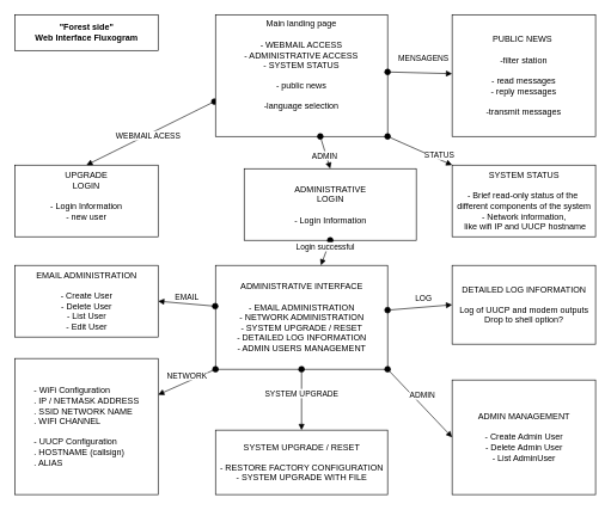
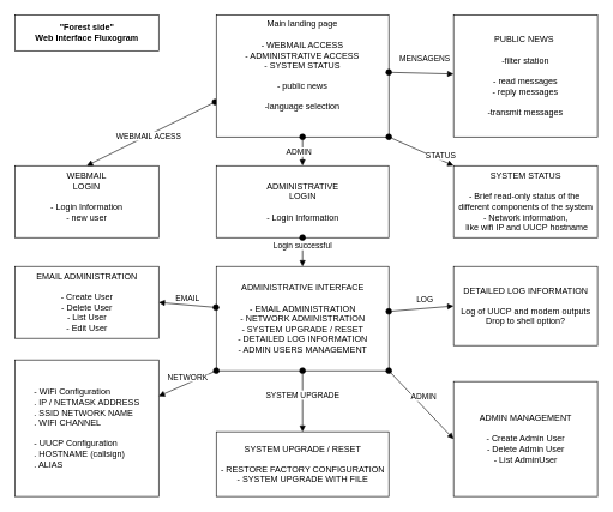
  <mxCell id="0" />
  <mxCell id="1" parent="0" />
- <mxCell id="2" value="&lt;div&gt;UPGRADE&lt;/div&gt;&lt;div&gt;LOGIN&lt;br&gt;&lt;/div&gt;&lt;div&gt;&lt;br&gt;&lt;/div&gt;&lt;div&gt;- Login Information&lt;/div&gt;&lt;div&gt;&lt;div&gt;- new user&lt;/div&gt;&lt;div&gt;&lt;br&gt;&lt;/div&gt;&lt;/div&gt;" style="rounded=0;whiteSpace=wrap;html=1;" parent="1" vertex="1"><mxGeometry x="20" y="230" width="200" height="100" as="geometry" /></mxCell>
+ <mxCell id="2" value="&lt;div&gt;WEBMAIL&lt;/div&gt;&lt;div&gt;LOGIN&lt;br&gt;&lt;/div&gt;&lt;div&gt;&lt;br&gt;&lt;/div&gt;&lt;div&gt;- Login Information&lt;/div&gt;&lt;div&gt;&lt;div&gt;- new user&lt;/div&gt;&lt;div&gt;&lt;br&gt;&lt;/div&gt;&lt;/div&gt;" style="rounded=0;whiteSpace=wrap;html=1;" parent="1" vertex="1"><mxGeometry x="20" y="230" width="200" height="100" as="geometry" /></mxCell>
  <mxCell id="3" value="&lt;div&gt;WEBMAIL ACESS&lt;/div&gt;" style="html=1;verticalAlign=bottom;startArrow=oval;startFill=1;endArrow=block;startSize=8;exitX=-0.007;exitY=0.714;exitDx=0;exitDy=0;entryX=0.5;entryY=0;entryDx=0;entryDy=0;exitPerimeter=0;" parent="1" source="21" target="2" edge="1"><mxGeometry x="0.085" y="9" width="60" relative="1" as="geometry"><mxPoint x="920" y="470" as="sourcePoint" /><mxPoint x="980" y="470" as="targetPoint" /><mxPoint as="offset" /></mxGeometry></mxCell>
  <mxCell id="4" value="&lt;div&gt;SYSTEM STATUS&lt;/div&gt;&lt;div&gt;&lt;br&gt;&lt;/div&gt;&lt;div&gt;- Brief read-only status of the&amp;nbsp;&lt;/div&gt;&lt;div&gt;different components of the system&lt;/div&gt;&lt;div&gt;- Network information,&lt;/div&gt;&lt;div&gt;&amp;nbsp;like wifi IP and UUCP hostname&lt;br&gt;&lt;/div&gt;" style="html=1;" parent="1" vertex="1"><mxGeometry x="630" y="230" width="200" height="100" as="geometry" /></mxCell>
  <mxCell id="5" value="&lt;div&gt;ADMINISTRATIVE INTERFACE&lt;/div&gt;&lt;div&gt;&lt;br&gt;&lt;/div&gt;&lt;div&gt;- EMAIL ADMINISTRATION&lt;/div&gt;&lt;div&gt;- NETWORK ADMINISTRATION&lt;/div&gt;&lt;div&gt;- SYSTEM UPGRADE / RESET&lt;br&gt;&lt;/div&gt;&lt;div&gt;- DETAILED LOG INFORMATION&lt;/div&gt;&lt;div&gt;- ADMIN USERS MANAGEMENT&lt;br&gt;&lt;/div&gt;" style="html=1;" parent="1" vertex="1"><mxGeometry x="300" y="370" width="240" height="145" as="geometry" /></mxCell>
- <mxCell id="6" value="&lt;div&gt;ADMINISTRATIVE&lt;/div&gt;&lt;div&gt;LOGIN&lt;/div&gt;&lt;div&gt;&lt;br&gt;&lt;/div&gt;&lt;div&gt;- Login Information&lt;br&gt;&lt;/div&gt;" style="html=1;" parent="1" vertex="1"><mxGeometry x="340" y="235" width="240" height="100" as="geometry" /></mxCell>
+ <mxCell id="6" value="&lt;div&gt;ADMINISTRATIVE&lt;/div&gt;&lt;div&gt;LOGIN&lt;/div&gt;&lt;div&gt;&lt;br&gt;&lt;/div&gt;&lt;div&gt;- Login Information&lt;br&gt;&lt;/div&gt;" style="html=1;" parent="1" vertex="1"><mxGeometry x="300" y="230" width="240" height="100" as="geometry" /></mxCell>
  <mxCell id="7" value="&lt;div&gt;Login successful&lt;/div&gt;" style="html=1;verticalAlign=bottom;startArrow=oval;startFill=1;endArrow=block;startSize=8;exitX=0.5;exitY=1;exitDx=0;exitDy=0;" parent="1" source="6" target="5" edge="1"><mxGeometry width="60" relative="1" as="geometry"><mxPoint x="184.264" y="250" as="sourcePoint" /><mxPoint x="801.25" y="501" as="targetPoint" /></mxGeometry></mxCell>
  <mxCell id="8" value="&lt;b&gt;&quot;Forest side&quot; &lt;br&gt;Web Interface Fluxogram&lt;/b&gt;" style="html=1;" parent="1" vertex="1"><mxGeometry x="20" y="20" width="200" height="50" as="geometry" /></mxCell>
  <mxCell id="9" value="&lt;div&gt;EMAIL&lt;/div&gt;" style="html=1;verticalAlign=bottom;startArrow=oval;startFill=1;endArrow=block;startSize=8;exitX=-0.002;exitY=0.393;exitDx=0;exitDy=0;entryX=1;entryY=0.5;entryDx=0;entryDy=0;exitPerimeter=0;" parent="1" source="5" target="10" edge="1"><mxGeometry width="60" relative="1" as="geometry"><mxPoint x="871.25" y="471" as="sourcePoint" /><mxPoint x="1041.25" y="391" as="targetPoint" /></mxGeometry></mxCell>
  <mxCell id="10" value="&lt;div&gt;EMAIL ADMINISTRATION&lt;/div&gt;&lt;div&gt;&lt;br&gt;&lt;/div&gt;&lt;div&gt;- Create User&lt;/div&gt;&lt;div&gt;- Delete User&lt;/div&gt;&lt;div&gt;- List User&lt;/div&gt;&lt;div&gt;- Edit User&lt;/div&gt;" style="html=1;" parent="1" vertex="1"><mxGeometry x="20" y="370" width="200" height="100" as="geometry" /></mxCell>
  <mxCell id="11" value="&lt;div align=&quot;left&quot;&gt;- WiFi Configuration&lt;/div&gt;&lt;div align=&quot;left&quot;&gt;. IP / NETMASK ADDRESS&lt;/div&gt;&lt;div align=&quot;left&quot;&gt;. SSID NETWORK NAME&lt;/div&gt;&lt;div align=&quot;left&quot;&gt;. WIFI CHANNEL&lt;/div&gt;&lt;div align=&quot;left&quot;&gt;&lt;br&gt;&lt;/div&gt;&lt;div align=&quot;left&quot;&gt;- UUCP Configuration&lt;/div&gt;&lt;div align=&quot;left&quot;&gt;. HOSTNAME (callsign)&lt;br&gt;&lt;/div&gt;&lt;div align=&quot;left&quot;&gt;. ALIAS&lt;br&gt;&lt;/div&gt;" style="html=1;" parent="1" vertex="1"><mxGeometry x="20" y="500" width="200" height="190" as="geometry" /></mxCell>
  <mxCell id="12" value="NETWORK" style="html=1;verticalAlign=bottom;startArrow=oval;startFill=1;endArrow=block;startSize=8;exitX=0;exitY=1;exitDx=0;exitDy=0;" parent="1" source="5" target="11" edge="1"><mxGeometry width="60" relative="1" as="geometry"><mxPoint x="966.25" y="471" as="sourcePoint" /><mxPoint x="1026.25" y="471" as="targetPoint" /></mxGeometry></mxCell>
  <mxCell id="13" value="SYSTEM UPGRADE" style="html=1;verticalAlign=bottom;startArrow=oval;startFill=1;endArrow=block;startSize=8;entryX=0.5;entryY=0;entryDx=0;entryDy=0;exitX=0.5;exitY=1;exitDx=0;exitDy=0;" parent="1" source="5" target="20" edge="1"><mxGeometry width="60" relative="1" as="geometry"><mxPoint x="1016.25" y="471" as="sourcePoint" /><mxPoint x="1076.25" y="471" as="targetPoint" /></mxGeometry></mxCell>
  <mxCell id="14" value="&lt;div&gt;DETAILED LOG INFORMATION&lt;/div&gt;&lt;div&gt;&lt;br&gt;&lt;/div&gt;&lt;div&gt;Log of UUCP and modem outputs&lt;/div&gt;&lt;div&gt;Drop to shell option?&lt;br&gt;&lt;/div&gt;" style="html=1;" parent="1" vertex="1"><mxGeometry x="630" y="370" width="200" height="110" as="geometry" /></mxCell>
  <mxCell id="15" value="LOG" style="html=1;verticalAlign=bottom;startArrow=oval;startFill=1;endArrow=block;startSize=8;entryX=0;entryY=0.5;entryDx=0;entryDy=0;" parent="1" source="5" target="14" edge="1"><mxGeometry x="0.117" y="3" width="60" relative="1" as="geometry"><mxPoint x="551.25" y="561" as="sourcePoint" /><mxPoint x="611.25" y="561" as="targetPoint" /><mxPoint as="offset" /></mxGeometry></mxCell>
  <mxCell id="16" value="&lt;div&gt;ADMIN MANAGEMENT&lt;/div&gt;&lt;div&gt;&lt;br&gt;&lt;/div&gt;&lt;div&gt;- Create Admin User&lt;/div&gt;&lt;div&gt;- Delete Admin User&lt;/div&gt;&lt;div&gt;- List AdminUser&lt;br&gt;&lt;/div&gt;" style="html=1;" parent="1" vertex="1"><mxGeometry x="630" y="530" width="200" height="160" as="geometry" /></mxCell>
  <mxCell id="17" value="ADMIN&amp;nbsp;" style="html=1;verticalAlign=bottom;startArrow=oval;startFill=1;endArrow=block;startSize=8;entryX=0;entryY=0.5;entryDx=0;entryDy=0;exitX=1;exitY=1;exitDx=0;exitDy=0;" parent="1" source="5" target="16" edge="1"><mxGeometry x="0.025" y="5" width="60" relative="1" as="geometry"><mxPoint x="675.97" y="720" as="sourcePoint" /><mxPoint x="1210" y="749" as="targetPoint" /><mxPoint as="offset" /></mxGeometry></mxCell>
  <mxCell id="18" style="edgeStyle=orthogonalEdgeStyle;rounded=0;orthogonalLoop=1;jettySize=auto;html=1;exitX=0.5;exitY=1;exitDx=0;exitDy=0;" parent="1" edge="1"><mxGeometry relative="1" as="geometry"><mxPoint x="412.5" y="155" as="sourcePoint" /><mxPoint x="412.5" y="155" as="targetPoint" /></mxGeometry></mxCell>
  <mxCell id="19" value="PUBLIC NEWS&amp;nbsp;&lt;br&gt;&lt;br&gt;-filter station&lt;br&gt;&lt;br&gt;- read messages&lt;br&gt;- reply messages&lt;br&gt;&lt;br&gt;-transmit messages" style="rounded=0;whiteSpace=wrap;html=1;" parent="1" vertex="1"><mxGeometry x="630" y="20" width="200" height="170" as="geometry" /></mxCell>
  <mxCell id="20" value="&lt;div&gt;SYSTEM UPGRADE / RESET&lt;/div&gt;&lt;div&gt;&lt;br&gt;&lt;/div&gt;&lt;div&gt;- RESTORE FACTORY CONFIGURATION&lt;/div&gt;&lt;div&gt;- SYSTEM UPGRADE WITH FILE&lt;br&gt;&lt;/div&gt;" style="html=1;" parent="1" vertex="1"><mxGeometry x="300" y="600" width="240" height="90" as="geometry" /></mxCell>
  <mxCell id="21" value="&lt;div&gt;Main landing page&lt;/div&gt;&lt;div&gt;&lt;br&gt;&lt;/div&gt;&lt;div&gt;- WEBMAIL ACCESS&lt;/div&gt;&lt;div&gt;- ADMINISTRATIVE ACCESS&lt;/div&gt;&lt;div&gt;- SYSTEM STATUS&lt;br&gt;&lt;/div&gt;&lt;div&gt;&lt;br&gt;&lt;/div&gt;&lt;div&gt;- public news&lt;/div&gt;&lt;div&gt;&lt;br&gt;&lt;/div&gt;&lt;div&gt;-language selection&lt;/div&gt;&lt;div&gt;&lt;br&gt;&lt;/div&gt;&lt;div&gt;&lt;br&gt;&lt;/div&gt;" style="rounded=0;whiteSpace=wrap;html=1;" vertex="1" parent="1"><mxGeometry x="300" y="20" width="240" height="170" as="geometry" /></mxCell>
  <mxCell id="22" value="STATUS" style="html=1;verticalAlign=bottom;startArrow=oval;startFill=1;endArrow=block;startSize=8;entryX=0;entryY=0;entryDx=0;entryDy=0;exitX=1;exitY=1;exitDx=0;exitDy=0;" edge="1" parent="1" source="21" target="4"><mxGeometry x="0.63" y="-3" width="60" relative="1" as="geometry"><mxPoint x="550" y="204.375" as="sourcePoint" /><mxPoint x="590" y="200" as="targetPoint" /><mxPoint as="offset" /></mxGeometry></mxCell>
  <mxCell id="23" value="ADMIN" style="html=1;verticalAlign=bottom;startArrow=oval;startFill=1;endArrow=block;startSize=8;entryX=0.5;entryY=0;entryDx=0;entryDy=0;" edge="1" parent="1" source="21" target="6"><mxGeometry x="0.522" y="-5" width="60" relative="1" as="geometry"><mxPoint x="450" y="200" as="sourcePoint" /><mxPoint x="450" y="240" as="targetPoint" /><mxPoint as="offset" /></mxGeometry></mxCell>
  <mxCell id="24" value="MENSAGENS" style="html=1;verticalAlign=bottom;startArrow=oval;startFill=1;endArrow=block;startSize=8;exitX=1;exitY=1;exitDx=0;exitDy=0;" edge="1" parent="1" target="19"><mxGeometry x="0.104" y="11" width="60" relative="1" as="geometry"><mxPoint y="100" as="sourcePoint" x="540" /><mxPoint x="630" y="140" as="targetPoint" /><mxPoint as="offset" /></mxGeometry></mxCell>
